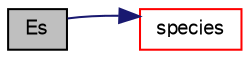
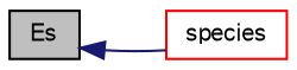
  digraph {
    rankdir=LR
    node [fontname=FreeSans fontsize=10 shape=record]
    n1 [color=black fillcolor=grey75 fontcolor=black height=0.2 label=Es style=filled width=0.4]
    n2 [color=red height=0.2 label=species width=0.4]
-   n2 -> n1 [color=midnightblue dir=back fontname=FreeSans fontsize=10 labelfontname=FreeSans labelfontsize=10 style=solid]
+   n1 -> n2 [color=midnightblue dir=back fontname=FreeSans fontsize=10 labelfontname=FreeSans labelfontsize=10 style=solid]
  }
